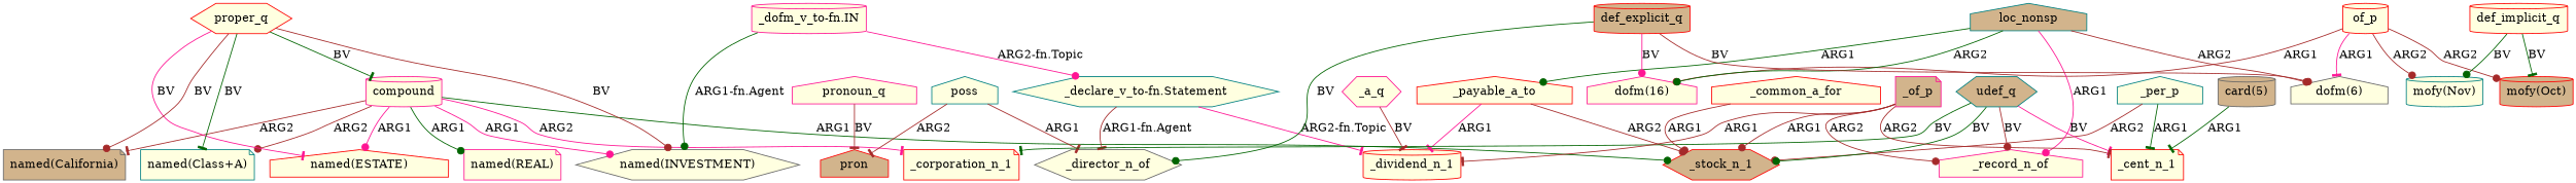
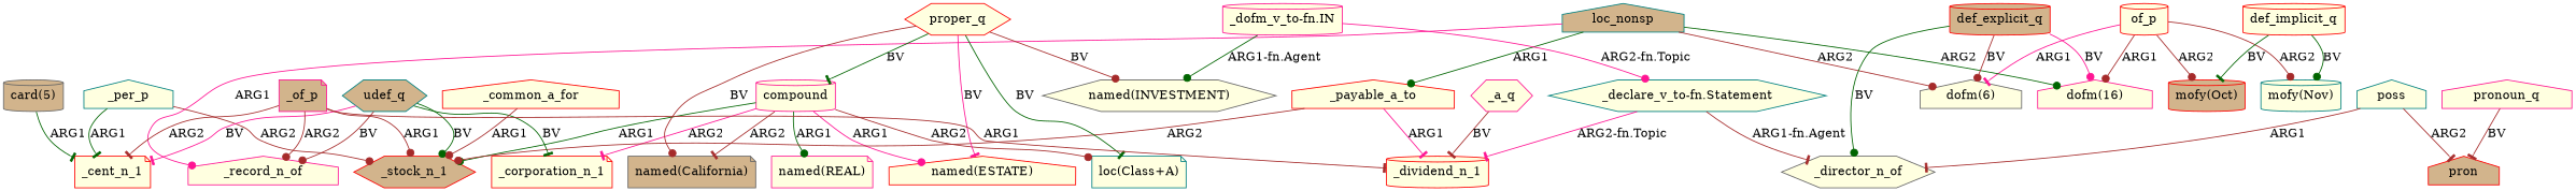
  digraph {
    node [color=red fillcolor=lightyellow shape=house style=filled]
    edge [arrowhead=dot color=brown]
    "card(5)" [color=gray40 fillcolor=tan shape=cylinder]
    _cent_n_1 [shape=note]
    compound [color=deeppink shape=cylinder]
    "named(ESTATE)"
    _stock_n_1 [fillcolor=tan shape=hexagon]
    _corporation_n_1 [shape=note]
    "named(California)" [color=gray40 fillcolor=tan shape=note]
-   "named(Class+A)" [color=teal shape=note]
+   "named(Class+A)" [color=teal shape=note label="loc(Class+A)"]
    "named(REAL)" [color=deeppink shape=note]
    "named(INVESTMENT)" [color=gray40 shape=hexagon]
    _payable_a_to
    _dividend_n_1 [shape=cylinder]
    of_p [shape=cylinder]
    "dofm(16)" [color=deeppink]
    "mofy(Oct)" [fillcolor=tan shape=cylinder]
    "dofm(6)" [color=gray40]
    "mofy(Nov)" [color=teal shape=cylinder]
    poss [color=teal]
    pron [fillcolor=tan]
    _director_n_of [color=gray40 shape=hexagon]
    "_declare_v_to-fn.Statement" [color=teal shape=hexagon]
    def_implicit_q [shape=cylinder]
    _per_p [color=teal]
    loc_nonsp [color=teal fillcolor=tan]
    _record_n_of [color=deeppink]
    udef_q [color=teal fillcolor=tan shape=hexagon]
    proper_q [shape=hexagon]
    pronoun_q [color=deeppink]
    _of_p [color=deeppink fillcolor=tan shape=note]
    def_explicit_q [fillcolor=tan shape=cylinder]
    _common_a_for
    n32 [color=deeppink label="_dofm_v_to-fn.IN" shape=cylinder]
    _a_q [color=deeppink shape=hexagon]
    "card(5)" -> _cent_n_1 [arrowhead=tee color=darkgreen label=ARG1]
    compound -> "named(ESTATE)" [color=deeppink label=ARG1]
    compound -> _stock_n_1 [color=darkgreen label=ARG1]
    compound -> _corporation_n_1 [arrowhead=tee color=deeppink label=ARG2]
    compound -> "named(California)" [arrowhead=tee label=ARG2]
    compound -> "named(Class+A)" [label=ARG2]
    compound -> "named(REAL)" [color=darkgreen label=ARG1]
-   compound -> "named(INVESTMENT)" [color=deeppink label=ARG1]
    _payable_a_to -> _stock_n_1 [label=ARG2]
    _payable_a_to -> _dividend_n_1 [arrowhead=tee color=deeppink label=ARG1]
    of_p -> "dofm(16)" [label=ARG1]
    of_p -> "mofy(Oct)" [label=ARG2]
    of_p -> "dofm(6)" [arrowhead=tee color=deeppink label=ARG1]
    of_p -> "mofy(Nov)" [label=ARG2]
    poss -> pron [arrowhead=tee label=ARG2]
    poss -> _director_n_of [arrowhead=tee label=ARG1]
    "_declare_v_to-fn.Statement" -> _dividend_n_1 [arrowhead=tee color=deeppink label="ARG2-fn.Topic"]
    "_declare_v_to-fn.Statement" -> _director_n_of [arrowhead=tee label="ARG1-fn.Agent"]
    def_implicit_q -> "mofy(Oct)" [arrowhead=tee color=darkgreen label=BV]
    def_implicit_q -> "mofy(Nov)" [color=darkgreen label=BV]
    _per_p -> _cent_n_1 [arrowhead=tee color=darkgreen label=ARG1]
    _per_p -> _stock_n_1 [label=ARG2]
    loc_nonsp -> _payable_a_to [color=darkgreen label=ARG1]
    loc_nonsp -> "dofm(16)" [color=darkgreen label=ARG2]
    loc_nonsp -> "dofm(6)" [label=ARG2]
    loc_nonsp -> _record_n_of [color=deeppink label=ARG1]
    udef_q -> _cent_n_1 [arrowhead=tee color=deeppink label=BV]
    udef_q -> _stock_n_1 [color=darkgreen label=BV]
    udef_q -> _corporation_n_1 [arrowhead=tee color=darkgreen label=BV]
    udef_q -> _record_n_of [label=BV]
    proper_q -> compound [arrowhead=tee color=darkgreen label=BV]
    proper_q -> "named(ESTATE)" [arrowhead=tee color=deeppink label=BV]
    proper_q -> "named(California)" [label=BV]
    proper_q -> "named(Class+A)" [arrowhead=tee color=darkgreen label=BV]
    proper_q -> "named(INVESTMENT)" [label=BV]
    pronoun_q -> pron [arrowhead=tee label=BV]
    _of_p -> _cent_n_1 [arrowhead=tee label=ARG2]
    _of_p -> _stock_n_1 [label=ARG1]
    _of_p -> _dividend_n_1 [arrowhead=tee label=ARG1]
    _of_p -> _record_n_of [label=ARG2]
    def_explicit_q -> "dofm(16)" [color=deeppink label=BV]
    def_explicit_q -> "dofm(6)" [label=BV]
    def_explicit_q -> _director_n_of [color=darkgreen label=BV]
    _common_a_for -> _stock_n_1 [label=ARG1]
    n32 -> "named(INVESTMENT)" [color=darkgreen label="ARG1-fn.Agent"]
    n32 -> "_declare_v_to-fn.Statement" [color=deeppink label="ARG2-fn.Topic"]
    _a_q -> _dividend_n_1 [arrowhead=tee label=BV]
  }
